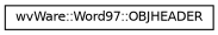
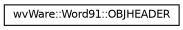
  digraph {
    rankdir=LR
-   n1 [color=black fillcolor=white fontname=Helvetica fontsize=10 height=0.2 label="wvWare::Word97::OBJHEADER" shape=record style=filled width=0.4]
+   n1 [color=black fillcolor=white fontname=Helvetica fontsize=10 height=0.2 label="wvWare::Word91::OBJHEADER" shape=record style=filled width=0.4]
  }
